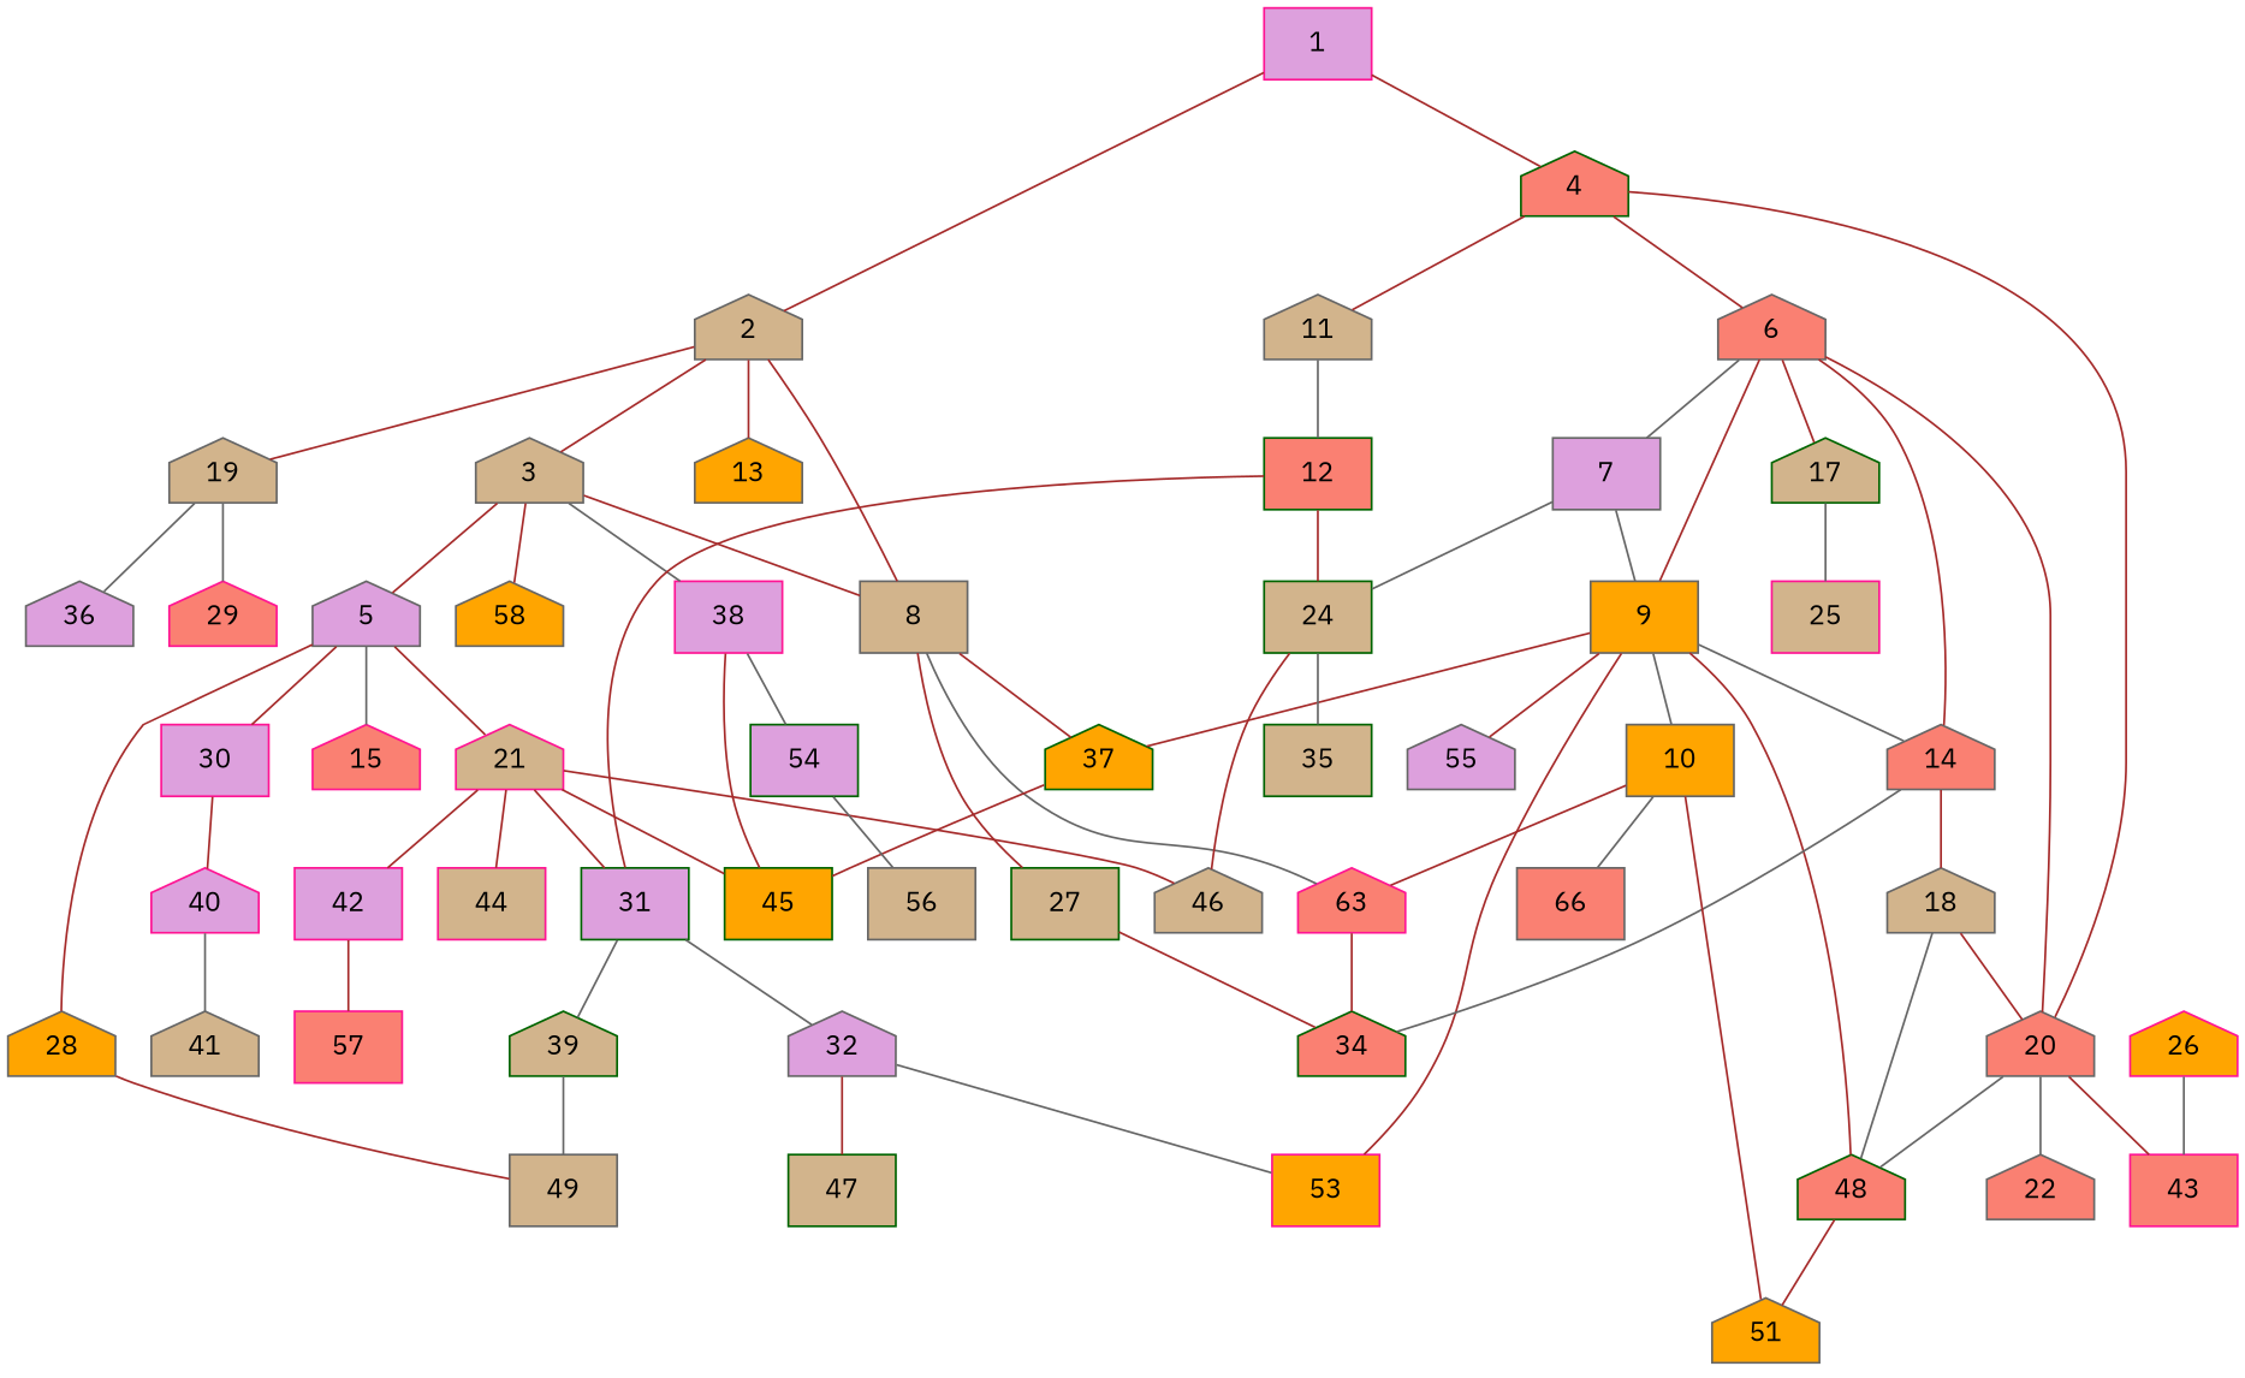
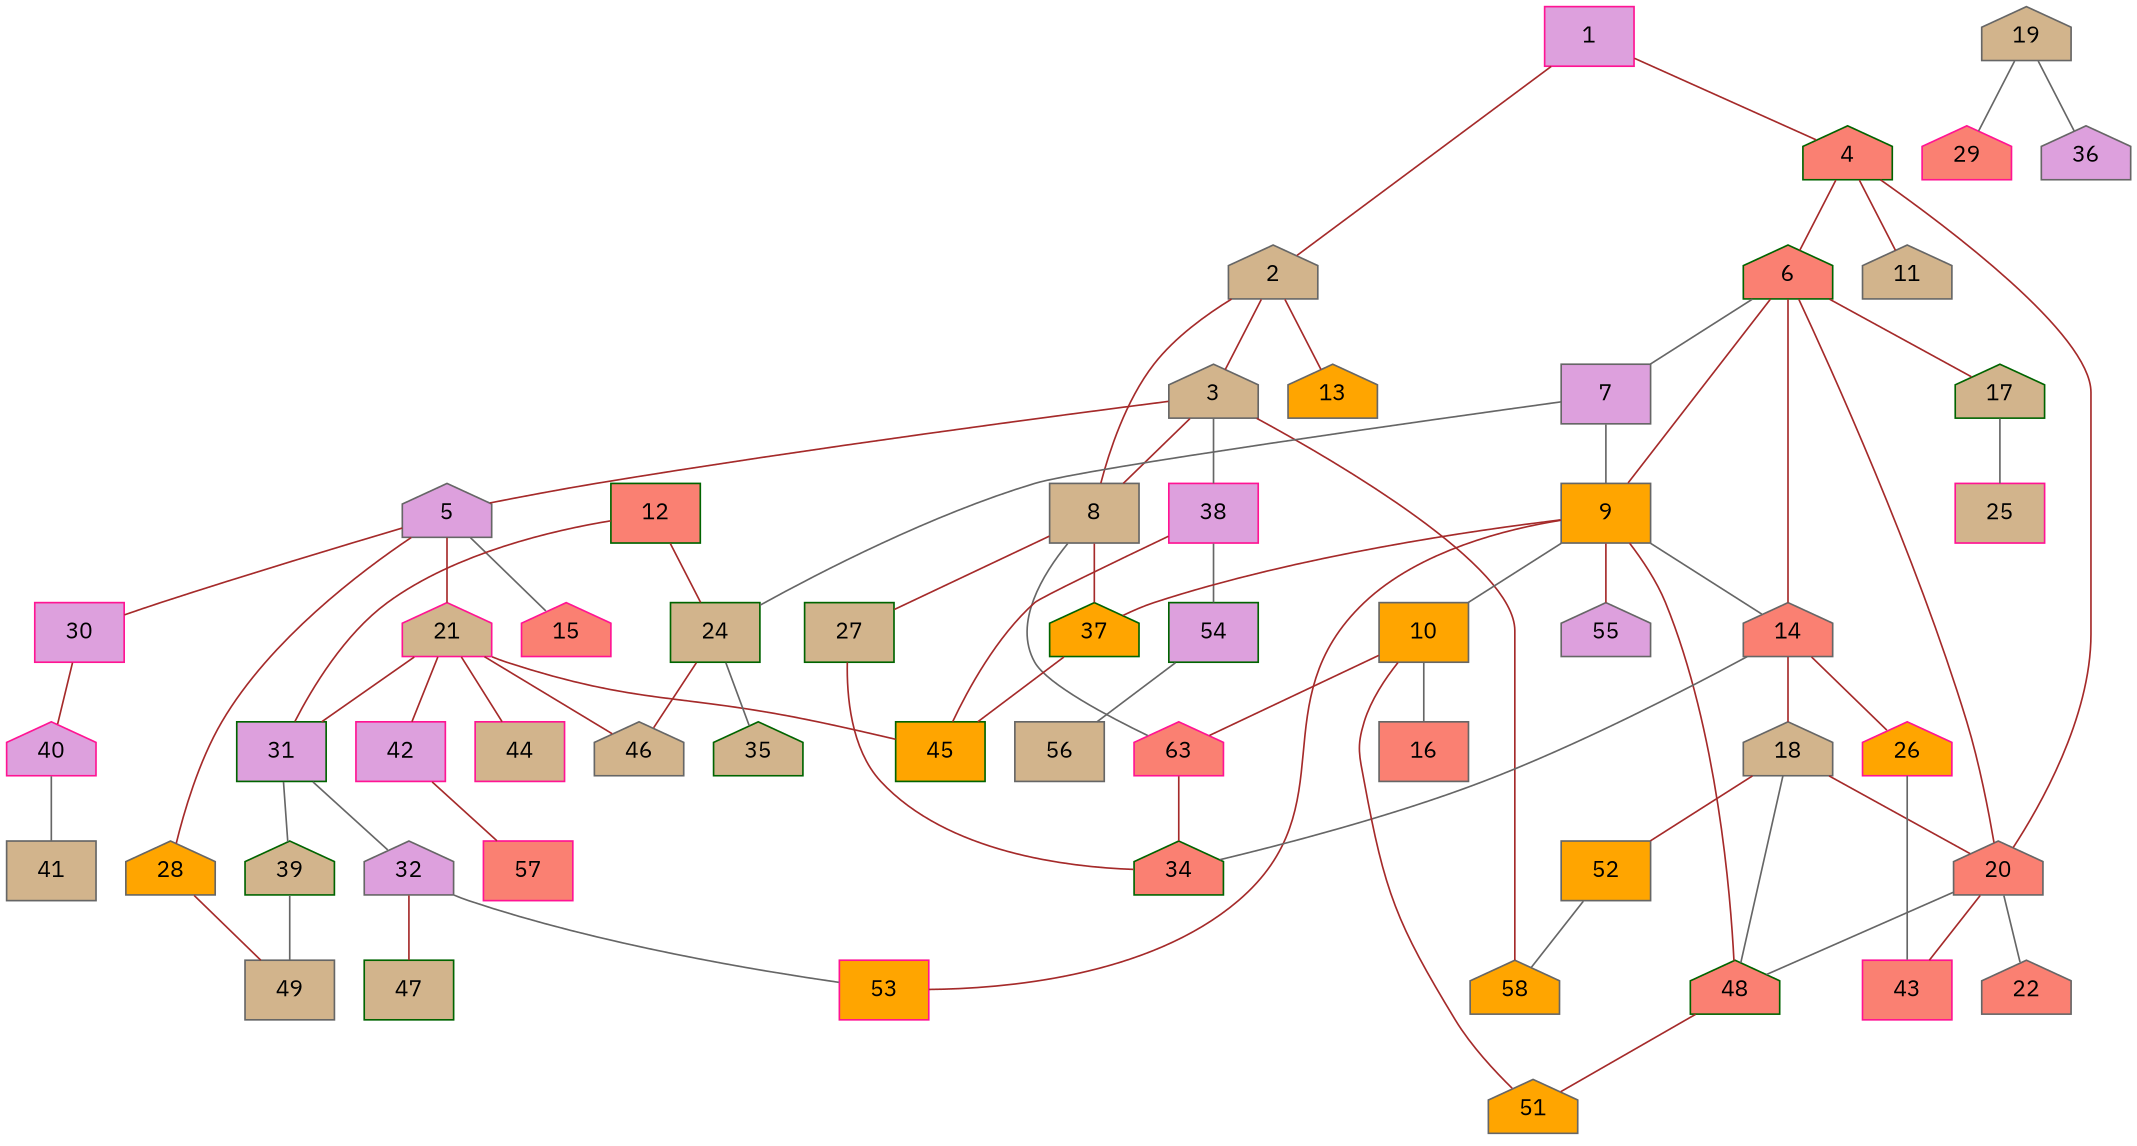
  graph {
    fontname="IBM Plex Sans"
    node [color=gray40 fillcolor=tan fontname="IBM Plex Sans" shape=house style=filled]
    edge [color=brown fontname="IBM Plex Sans" weight=1.0]
    1 [color=deeppink fillcolor=plum shape=box]
    2
    4 [color=darkgreen fillcolor=salmon]
    3
    8 [shape=box]
    13 [fillcolor=orange]
    19
-   6 [fillcolor=salmon]
+   6 [color=darkgreen fillcolor=salmon]
    11
    20 [fillcolor=salmon]
    5 [fillcolor=plum]
    38 [color=deeppink fillcolor=plum shape=box]
    58 [fillcolor=orange]
    27 [color=darkgreen shape=box]
    n15 [color=deeppink fillcolor=salmon label=63]
    37 [color=darkgreen fillcolor=orange]
    29 [color=deeppink fillcolor=salmon]
    36 [fillcolor=plum]
    15 [color=deeppink fillcolor=salmon]
    21 [color=deeppink]
    28 [fillcolor=orange]
    30 [color=deeppink fillcolor=plum shape=box]
    45 [color=darkgreen fillcolor=orange shape=box]
    54 [color=darkgreen fillcolor=plum shape=box]
    7 [fillcolor=plum shape=box]
    9 [fillcolor=orange shape=box]
    14 [fillcolor=salmon]
    17 [color=darkgreen]
    12 [color=darkgreen fillcolor=salmon shape=box]
    48 [color=darkgreen fillcolor=salmon]
    22 [fillcolor=salmon]
    43 [color=deeppink fillcolor=salmon shape=box]
    31 [color=darkgreen fillcolor=plum shape=box]
    42 [color=deeppink fillcolor=plum shape=box]
    44 [color=deeppink shape=box]
    46
    49 [shape=box]
    40 [color=deeppink fillcolor=plum]
    24 [color=darkgreen shape=box]
    10 [fillcolor=orange shape=box]
    55 [fillcolor=plum]
    53 [color=deeppink fillcolor=orange shape=box]
    18
    26 [color=deeppink fillcolor=orange]
    34 [color=darkgreen fillcolor=salmon]
    25 [color=deeppink shape=box]
-   35 [color=darkgreen shape=box]
-   16 [fillcolor=salmon shape=box label=66]
+   35 [color=darkgreen]
+   16 [fillcolor=salmon shape=box]
    51 [fillcolor=orange]
    32 [fillcolor=plum]
    47 [color=darkgreen shape=box]
    39 [color=darkgreen]
+   52 [fillcolor=orange shape=box]
    57 [color=deeppink fillcolor=salmon shape=box]
-   41
+   41 [shape=box]
    56 [shape=box]
    1 -- 2
    1 -- 4
    2 -- 3
    2 -- 8
    2 -- 13
-   2 -- 19
    4 -- 6
    4 -- 11
    4 -- 20
    3 -- 8
    3 -- 5
    3 -- 38 [color=gray40]
    3 -- 58 [weight=2.0]
    8 -- 27
    8 -- n15 [color=gray40]
    8 -- 37
    19 -- 29 [color=gray40]
    19 -- 36 [color=gray40]
    6 -- 20
    6 -- 7 [color=gray40]
    6 -- 9
    6 -- 14
    6 -- 17
-   11 -- 12 [color=gray40 weight=2.0]
    20 -- 48 [color=gray40]
    20 -- 22 [color=gray40]
    20 -- 43
    5 -- 15 [color=gray40]
    5 -- 21
    5 -- 28
    5 -- 30
    38 -- 45
    38 -- 54 [color=gray40]
    27 -- 34
    n15 -- 34 [weight=2.0]
    37 -- 45
    21 -- 45
    21 -- 31
    21 -- 42
    21 -- 44
    21 -- 46
    28 -- 49
    30 -- 40
    54 -- 56 [color=gray40]
    7 -- 9 [color=gray40]
    7 -- 24 [color=gray40]
    9 -- 37
    9 -- 14 [color=gray40]
    9 -- 48
    9 -- 10 [color=gray40]
    9 -- 55
    9 -- 53
    14 -- 18
+   14 -- 26 [weight=2.0]
    14 -- 34 [color=gray40]
    17 -- 25 [color=gray40 weight=4.0]
    12 -- 31
    12 -- 24
    48 -- 51
    31 -- 32 [color=gray40]
    31 -- 39 [color=gray40]
    42 -- 57
    40 -- 41 [color=gray40 weight=2.0]
    24 -- 46
    24 -- 35 [color=gray40]
    10 -- n15
    10 -- 16 [color=gray40 weight=3.0]
    10 -- 51
    18 -- 20
    18 -- 48 [color=gray40]
+   18 -- 52
    26 -- 43 [color=gray40]
    32 -- 53 [color=gray40]
    32 -- 47
    39 -- 49 [color=gray40 weight=2.0]
+   52 -- 58 [color=gray40]
  }
